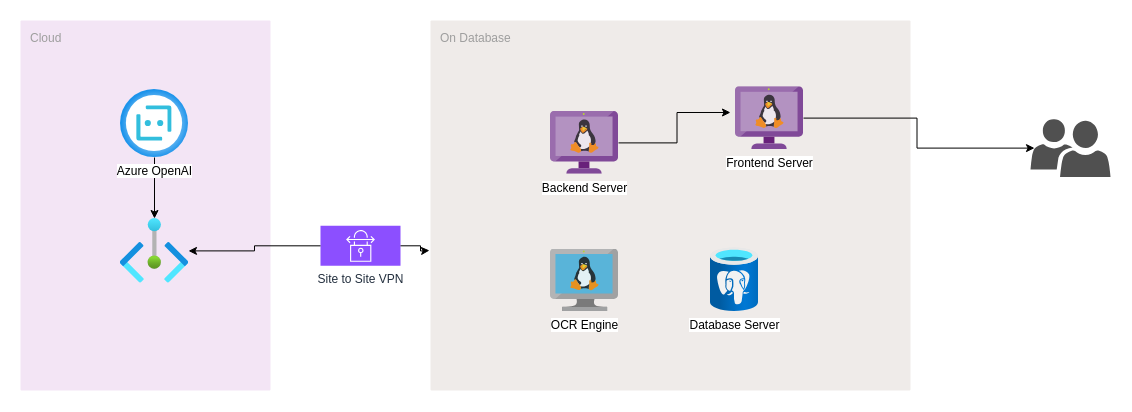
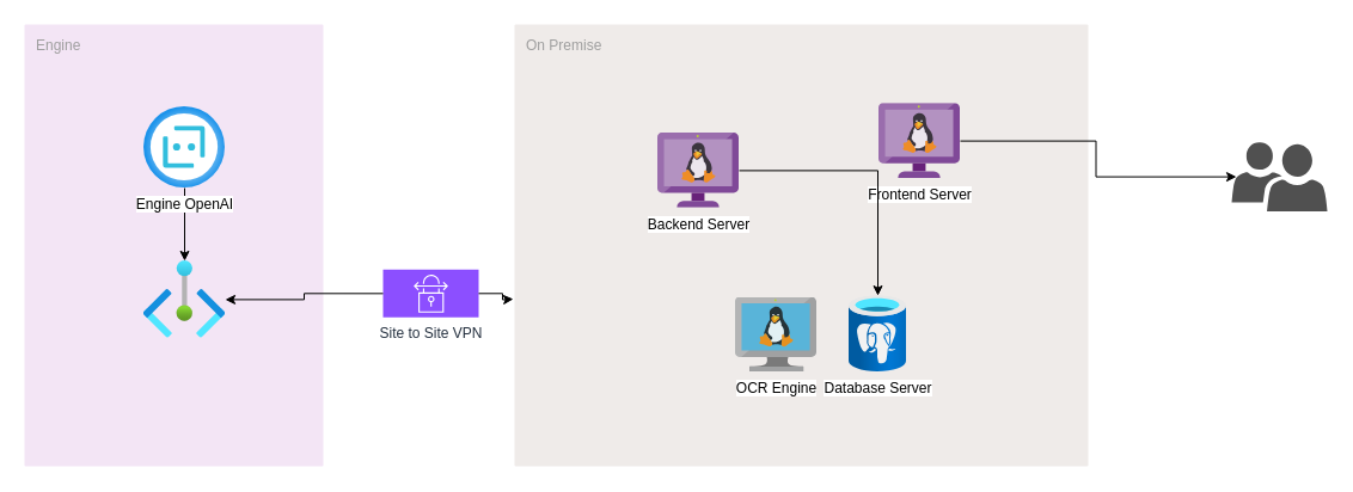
  <mxCell id="0" />
  <mxCell id="1" parent="0" />
- <mxCell id="2" value="Cloud" style="sketch=0;points=[[0,0,0],[0.25,0,0],[0.5,0,0],[0.75,0,0],[1,0,0],[1,0.25,0],[1,0.5,0],[1,0.75,0],[1,1,0],[0.75,1,0],[0.5,1,0],[0.25,1,0],[0,1,0],[0,0.75,0],[0,0.5,0],[0,0.25,0]];rounded=1;absoluteArcSize=1;arcSize=2;html=1;strokeColor=none;gradientColor=none;shadow=0;dashed=0;fontSize=12;fontColor=#9E9E9E;align=left;verticalAlign=top;spacing=10;spacingTop=-4;whiteSpace=wrap;fillColor=#F3E5F5;" vertex="1" parent="1"><mxGeometry x="20" y="20" width="250" height="370" as="geometry" /></mxCell>
+ <mxCell id="2" value="Engine" style="sketch=0;points=[[0,0,0],[0.25,0,0],[0.5,0,0],[0.75,0,0],[1,0,0],[1,0.25,0],[1,0.5,0],[1,0.75,0],[1,1,0],[0.75,1,0],[0.5,1,0],[0.25,1,0],[0,1,0],[0,0.75,0],[0,0.5,0],[0,0.25,0]];rounded=1;absoluteArcSize=1;arcSize=2;html=1;strokeColor=none;gradientColor=none;shadow=0;dashed=0;fontSize=12;fontColor=#9E9E9E;align=left;verticalAlign=top;spacing=10;spacingTop=-4;whiteSpace=wrap;fillColor=#F3E5F5;" vertex="1" parent="1"><mxGeometry x="20" y="20" width="250" height="370" as="geometry" /></mxCell>
  <mxCell id="3" style="edgeStyle=orthogonalEdgeStyle;rounded=0;orthogonalLoop=1;jettySize=auto;html=1;" edge="1" parent="1" source="4" target="7"><mxGeometry relative="1" as="geometry" /></mxCell>
- <mxCell id="4" value="Azure OpenAI" style="image;aspect=fixed;html=1;points=[];align=center;fontSize=12;image=img/lib/azure2/ai_machine_learning/Bot_Services.svg;" vertex="1" parent="1"><mxGeometry x="120" y="89" width="68" height="68" as="geometry" /></mxCell>
- <mxCell id="5" value="On Database" style="sketch=0;points=[[0,0,0],[0.25,0,0],[0.5,0,0],[0.75,0,0],[1,0,0],[1,0.25,0],[1,0.5,0],[1,0.75,0],[1,1,0],[0.75,1,0],[0.5,1,0],[0.25,1,0],[0,1,0],[0,0.75,0],[0,0.5,0],[0,0.25,0]];rounded=1;absoluteArcSize=1;arcSize=2;html=1;strokeColor=none;gradientColor=none;shadow=0;dashed=0;fontSize=12;fontColor=#9E9E9E;align=left;verticalAlign=top;spacing=10;spacingTop=-4;whiteSpace=wrap;fillColor=#EFEBE9;" vertex="1" parent="1"><mxGeometry x="430" y="20" width="480" height="370" as="geometry" /></mxCell>
+ <mxCell id="4" value="Engine OpenAI" style="image;aspect=fixed;html=1;points=[];align=center;fontSize=12;image=img/lib/azure2/ai_machine_learning/Bot_Services.svg;" vertex="1" parent="1"><mxGeometry x="120" y="89" width="68" height="68" as="geometry" /></mxCell>
+ <mxCell id="5" value="On Premise" style="sketch=0;points=[[0,0,0],[0.25,0,0],[0.5,0,0],[0.75,0,0],[1,0,0],[1,0.25,0],[1,0.5,0],[1,0.75,0],[1,1,0],[0.75,1,0],[0.5,1,0],[0.25,1,0],[0,1,0],[0,0.75,0],[0,0.5,0],[0,0.25,0]];rounded=1;absoluteArcSize=1;arcSize=2;html=1;strokeColor=none;gradientColor=none;shadow=0;dashed=0;fontSize=12;fontColor=#9E9E9E;align=left;verticalAlign=top;spacing=10;spacingTop=-4;whiteSpace=wrap;fillColor=#EFEBE9;" vertex="1" parent="1"><mxGeometry x="430" y="20" width="480" height="370" as="geometry" /></mxCell>
  <mxCell id="6" value="Site to Site VPN" style="sketch=0;points=[[0,0,0],[0.25,0,0],[0.5,0,0],[0.75,0,0],[1,0,0],[0,1,0],[0.25,1,0],[0.5,1,0],[0.75,1,0],[1,1,0],[0,0.25,0],[0,0.5,0],[0,0.75,0],[1,0.25,0],[1,0.5,0],[1,0.75,0]];outlineConnect=0;fontColor=#232F3E;fillColor=#8C4FFF;strokeColor=#ffffff;dashed=0;verticalLabelPosition=bottom;verticalAlign=top;align=center;html=1;fontSize=12;fontStyle=0;aspect=fixed;shape=mxgraph.aws4.resourceIcon;resIcon=mxgraph.aws4.site_to_site_vpn;" vertex="1" parent="1"><mxGeometry x="320" y="225.34" width="80" height="40" as="geometry" /></mxCell>
  <mxCell id="7" value="" style="image;aspect=fixed;html=1;points=[];align=center;fontSize=12;image=img/lib/azure2/other/Private_Endpoints.svg;" vertex="1" parent="1"><mxGeometry x="120" y="218" width="68" height="64.68" as="geometry" /></mxCell>
  <mxCell id="8" style="edgeStyle=orthogonalEdgeStyle;rounded=0;orthogonalLoop=1;jettySize=auto;html=1;entryX=0;entryY=0.5;entryDx=0;entryDy=0;entryPerimeter=0;endArrow=none;endFill=0;startArrow=classic;startFill=1;" edge="1" parent="1" source="7" target="6"><mxGeometry relative="1" as="geometry" /></mxCell>
  <mxCell id="9" style="edgeStyle=orthogonalEdgeStyle;rounded=0;orthogonalLoop=1;jettySize=auto;html=1;" edge="1" parent="1" source="6"><mxGeometry relative="1" as="geometry"><mxPoint x="429" y="250" as="targetPoint" /></mxGeometry></mxCell>
  <mxCell id="10" value="Database Server" style="image;aspect=fixed;html=1;points=[];align=center;fontSize=12;image=img/lib/azure2/databases/Azure_Database_PostgreSQL_Server.svg;" vertex="1" parent="1"><mxGeometry x="710" y="247.12" width="48" height="64" as="geometry" /></mxCell>
- <mxCell id="11" value="OCR Engine" style="image;sketch=0;aspect=fixed;html=1;points=[];align=center;fontSize=12;image=img/lib/mscae/VM_Linux.svg;" vertex="1" parent="1"><mxGeometry x="550" y="248.56" width="68" height="62.56" as="geometry" /></mxCell>
+ <mxCell id="11" value="OCR Engine" style="image;sketch=0;aspect=fixed;html=1;points=[];align=center;fontSize=12;image=img/lib/mscae/VM_Linux.svg;" vertex="1" parent="1"><mxGeometry x="615" y="248.56" width="68" height="62.56" as="geometry" /></mxCell>
  <mxCell id="12" value="Backend Server" style="image;sketch=0;aspect=fixed;html=1;points=[];align=center;fontSize=12;image=img/lib/mscae/VM_Linux_Non_Azure.svg;" vertex="1" parent="1"><mxGeometry x="550" y="111.12" width="68" height="62.56" as="geometry" /></mxCell>
  <mxCell id="13" value="Frontend Server" style="image;sketch=0;aspect=fixed;html=1;points=[];align=center;fontSize=12;image=img/lib/mscae/VM_Linux_Non_Azure.svg;" vertex="1" parent="1"><mxGeometry x="735" y="86.34" width="68" height="62.56" as="geometry" /></mxCell>
- <mxCell id="14" style="edgeStyle=orthogonalEdgeStyle;rounded=0;orthogonalLoop=1;jettySize=auto;html=1;entryX=-0.074;entryY=0.41;entryDx=0;entryDy=0;entryPerimeter=0;" edge="1" parent="1" source="12" target="13"><mxGeometry relative="1" as="geometry" /></mxCell>
+ <mxCell id="14" style="edgeStyle=orthogonalEdgeStyle;rounded=0;orthogonalLoop=1;jettySize=auto;html=1;" edge="1" parent="1" source="12" target="10"><mxGeometry relative="1" as="geometry" /></mxCell>
  <mxCell id="15" value="" style="sketch=0;pointerEvents=1;shadow=0;dashed=0;html=1;strokeColor=none;labelPosition=center;verticalLabelPosition=bottom;verticalAlign=top;align=center;fillColor=#505050;shape=mxgraph.mscae.intune.user_group" vertex="1" parent="1"><mxGeometry x="1030" y="118.62" width="80" height="58" as="geometry" /></mxCell>
  <mxCell id="16" style="edgeStyle=orthogonalEdgeStyle;rounded=0;orthogonalLoop=1;jettySize=auto;html=1;entryX=0.05;entryY=0.5;entryDx=0;entryDy=0;entryPerimeter=0;" edge="1" parent="1" source="13" target="15"><mxGeometry relative="1" as="geometry" /></mxCell>
